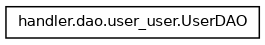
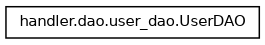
  digraph {
    rankdir=LR
-   n1 [color=black fillcolor=white fontname=Helvetica fontsize=10 height=0.2 label="handler.dao.user_user.UserDAO" shape=record style=filled width=0.4]
+   n1 [color=black fillcolor=white fontname=Helvetica fontsize=10 height=0.2 label="handler.dao.user_dao.UserDAO" shape=record style=filled width=0.4]
  }
